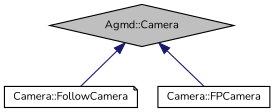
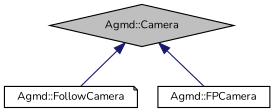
  digraph {
    fontname=Nunito
    node [color=black fillcolor=white fontname=Nunito fontsize=10 style=filled]
    edge [color=midnightblue dir=back fontname=Nunito fontsize=10 labelfontname=Helvetica labelfontsize=10 style=solid]
    n1 [fillcolor=grey75 fontcolor=black height=0.2 label="Agmd::Camera" shape=diamond width=0.4]
-   n2 [height=0.2 label="Camera::FollowCamera" shape=note width=0.4]
-   n3 [height=0.2 label="Camera::FPCamera" shape=box width=0.4]
+   n2 [height=0.2 label="Agmd::FollowCamera" shape=note width=0.4]
+   n3 [height=0.2 label="Agmd::FPCamera" shape=box width=0.4]
    n1 -> n2
    n1 -> n3
  }
